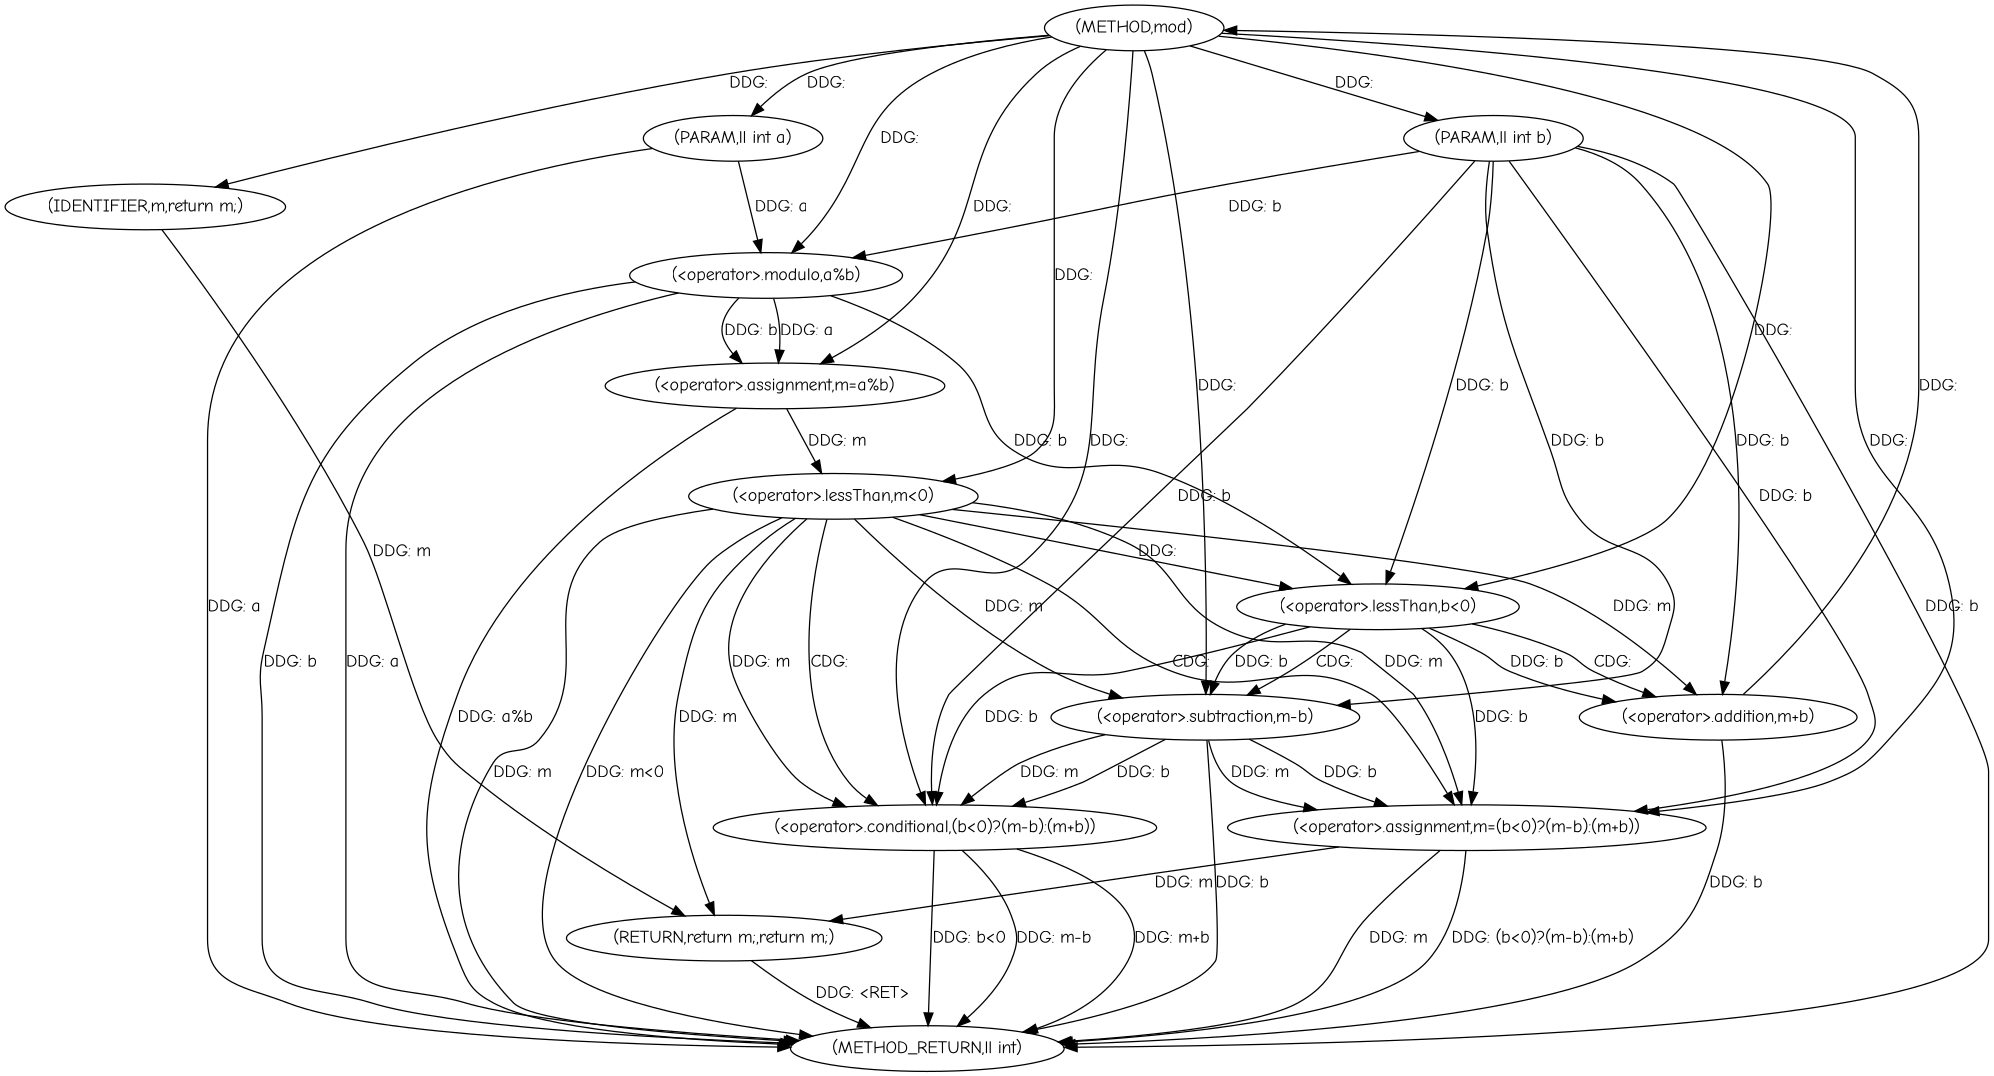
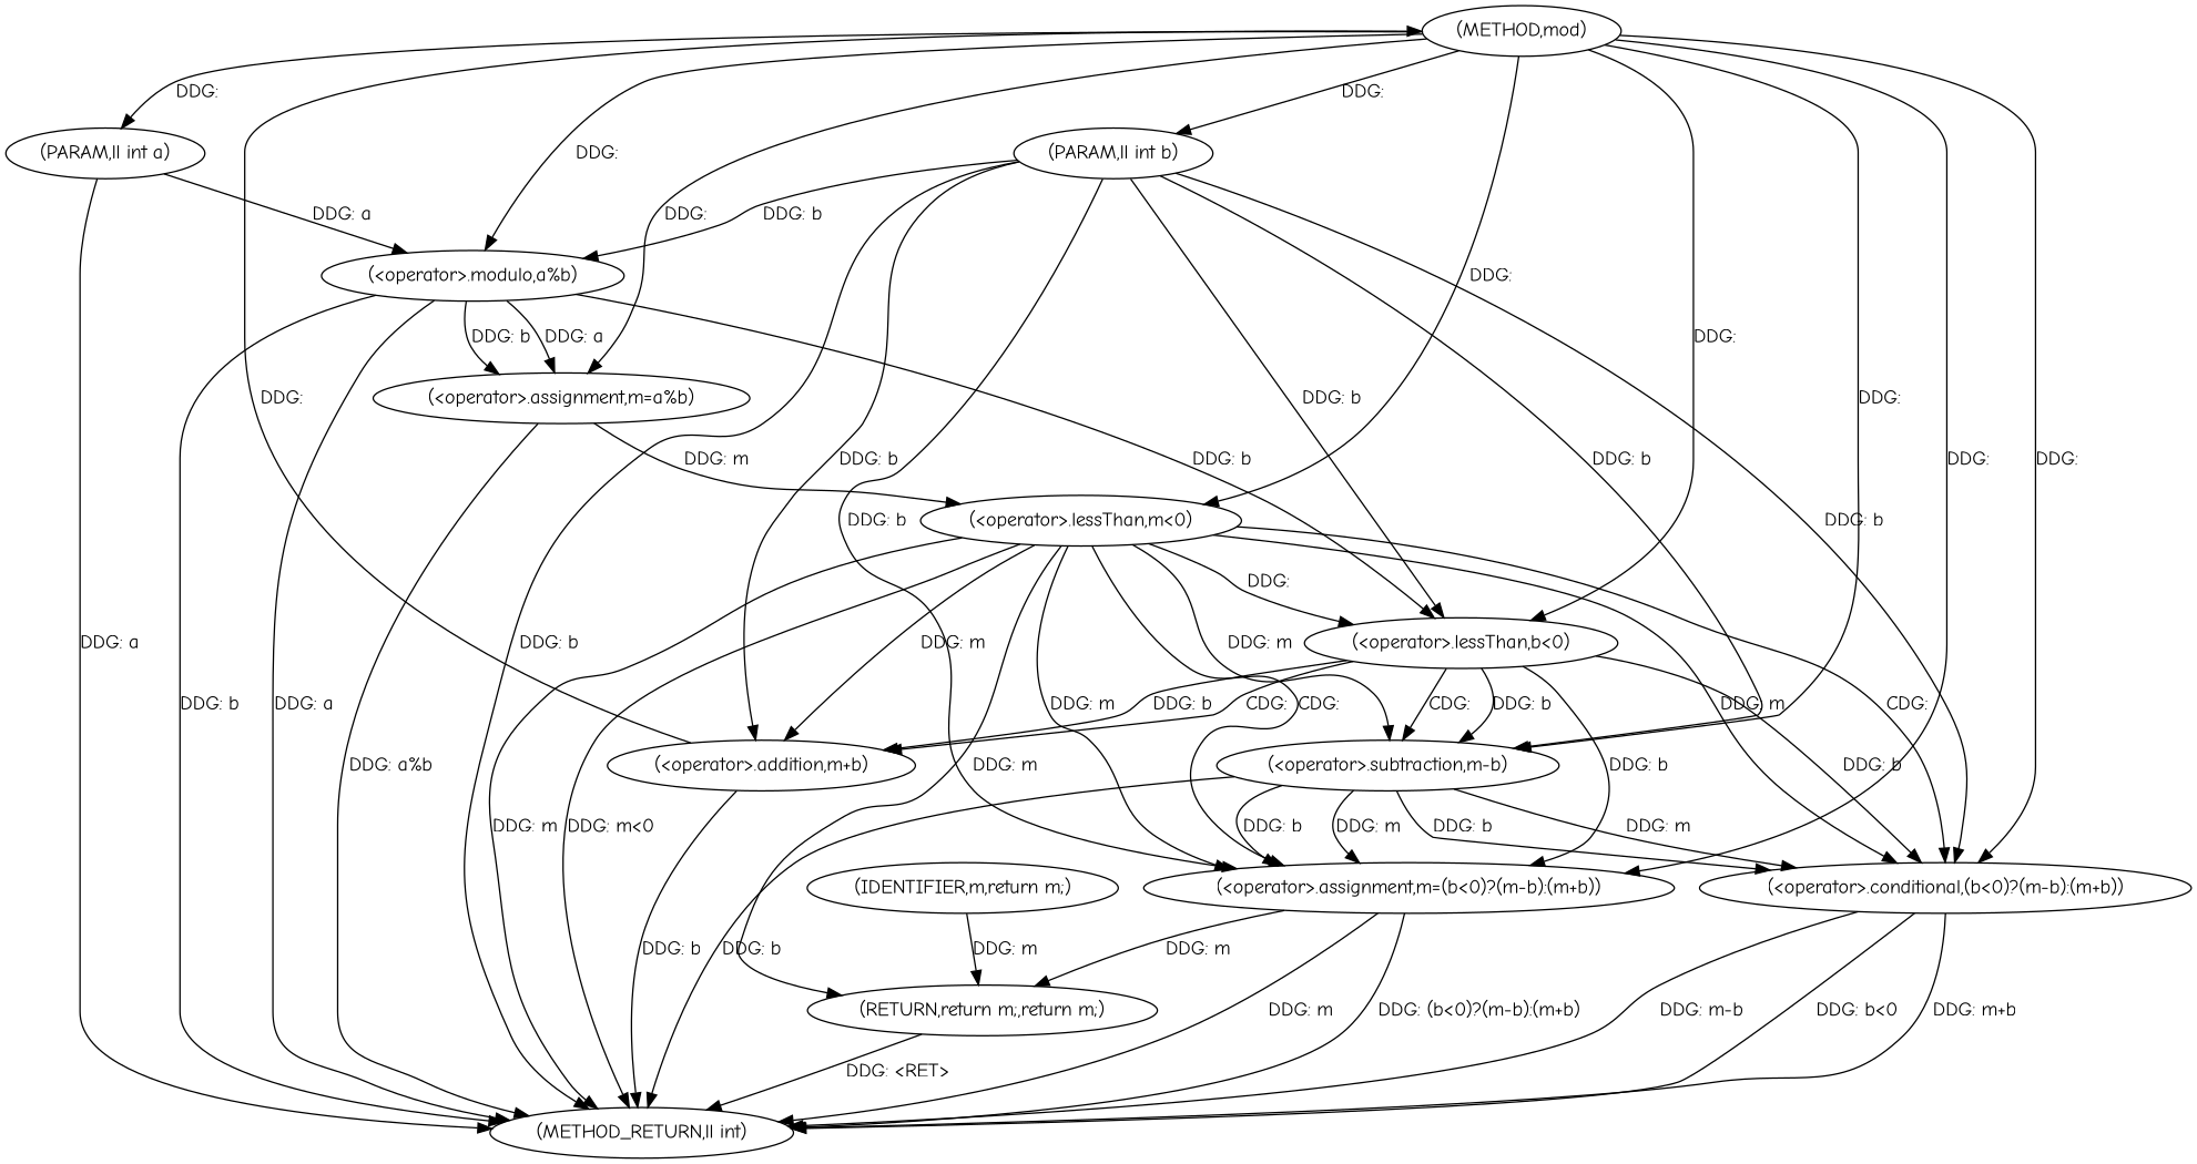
  digraph {
    fontname="Comic Neue"
    node [fontname="Comic Neue"]
    edge [fontname="Comic Neue"]
    n1 [label="(METHOD,mod)"]
    n2 [label="(PARAM,ll int a)"]
    n3 [label="(PARAM,ll int b)"]
    n4 [label="(<operator>.assignment,m=a%b)"]
    n5 [label="(<operator>.lessThan,m<0)"]
    n6 [label="(<operator>.assignment,m=(b<0)?(m-b):(m+b))"]
    n7 [label="(IDENTIFIER,m,return m;)"]
    n8 [label="(<operator>.modulo,a%b)"]
    n9 [label="(<operator>.conditional,(b<0)?(m-b):(m+b))"]
    n10 [label="(<operator>.lessThan,b<0)"]
    n11 [label="(<operator>.subtraction,m-b)"]
    n12 [label="(METHOD_RETURN,ll int)"]
    n13 [label="(<operator>.addition,m+b)"]
    n14 [label="(RETURN,return m;,return m;)"]
    n1 -> n2 [label="DDG: "]
    n1 -> n3 [label="DDG: "]
    n1 -> n4 [label="DDG: "]
    n1 -> n5 [label="DDG: "]
    n1 -> n6 [label="DDG: "]
-   n1 -> n7 [label="DDG: "]
    n1 -> n8 [label="DDG: "]
    n1 -> n9 [label="DDG: "]
    n1 -> n10 [label="DDG: "]
    n1 -> n11 [label="DDG: "]
    n2 -> n8 [label="DDG: a"]
    n2 -> n12 [label="DDG: a"]
    n3 -> n6 [label="DDG: b"]
    n3 -> n8 [label="DDG: b"]
    n3 -> n9 [label="DDG: b"]
    n3 -> n10 [label="DDG: b"]
    n3 -> n11 [label="DDG: b"]
    n3 -> n12 [label="DDG: b"]
    n3 -> n13 [label="DDG: b"]
    n4 -> n5 [label="DDG: m"]
    n4 -> n12 [label="DDG: a%b"]
    n5 -> n6 [label="DDG: m"]
    n5 -> n6 [label="CDG: "]
    n5 -> n9 [label="DDG: m"]
    n5 -> n9 [label="CDG: "]
    n5 -> n10 [label="DDG: "]
    n5 -> n11 [label="DDG: m"]
    n5 -> n12 [label="DDG: m"]
    n5 -> n12 [label="DDG: m<0"]
    n5 -> n13 [label="DDG: m"]
    n5 -> n14 [label="DDG: m"]
    n6 -> n12 [label="DDG: m"]
    n6 -> n12 [label="DDG: (b<0)?(m-b):(m+b)"]
    n6 -> n14 [label="DDG: m"]
    n7 -> n14 [label="DDG: m"]
    n8 -> n4 [label="DDG: b"]
    n8 -> n4 [label="DDG: a"]
    n8 -> n10 [label="DDG: b"]
    n8 -> n12 [label="DDG: a"]
    n8 -> n12 [label="DDG: b"]
    n9 -> n12 [label="DDG: b<0"]
    n9 -> n12 [label="DDG: m+b"]
    n9 -> n12 [label="DDG: m-b"]
    n10 -> n6 [label="DDG: b"]
    n10 -> n9 [label="DDG: b"]
    n10 -> n11 [label="DDG: b"]
    n10 -> n11 [label="CDG: "]
    n10 -> n13 [label="DDG: b"]
    n10 -> n13 [label="CDG: "]
    n11 -> n6 [label="DDG: b"]
    n11 -> n6 [label="DDG: m"]
    n11 -> n9 [label="DDG: b"]
    n11 -> n9 [label="DDG: m"]
    n11 -> n12 [label="DDG: b"]
    n13 -> n1 [label="DDG: "]
    n13 -> n12 [label="DDG: b"]
    n14 -> n12 [label="DDG: <RET>"]
  }
